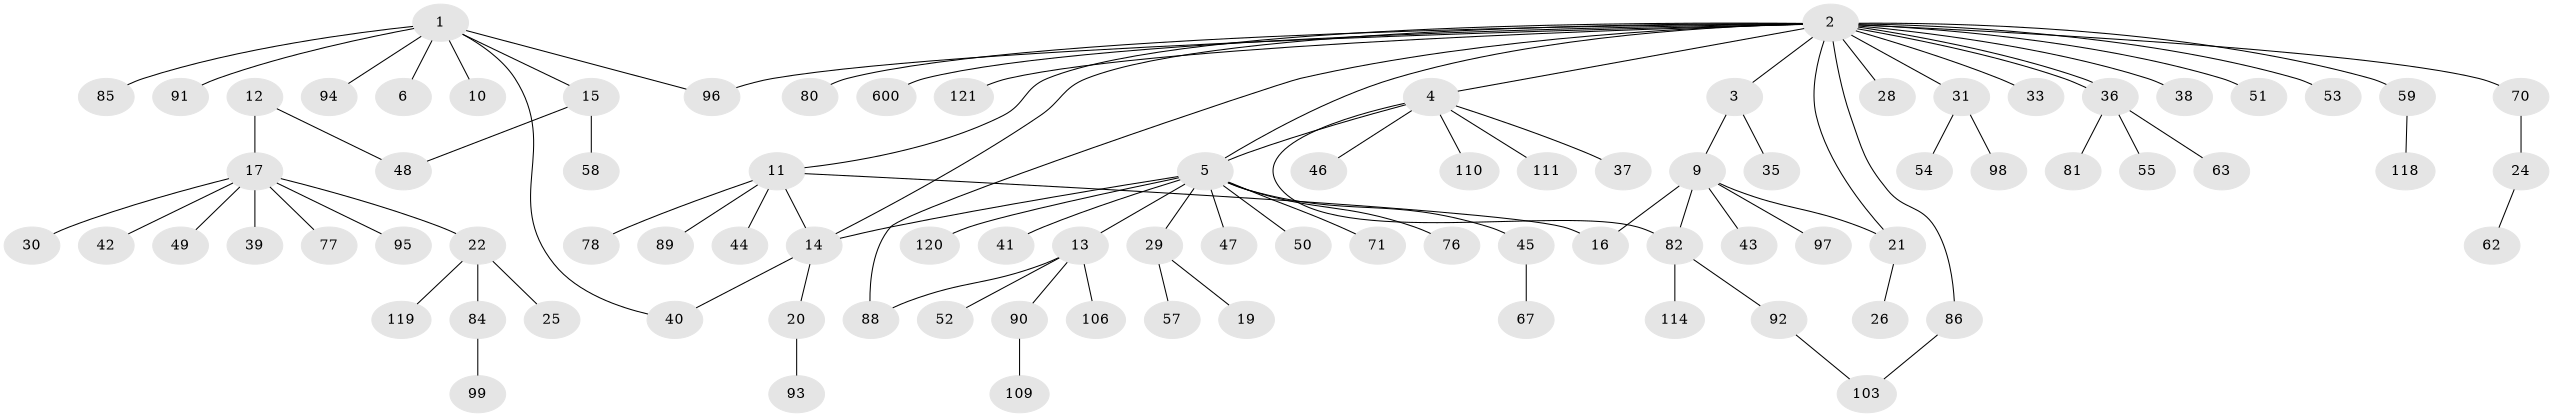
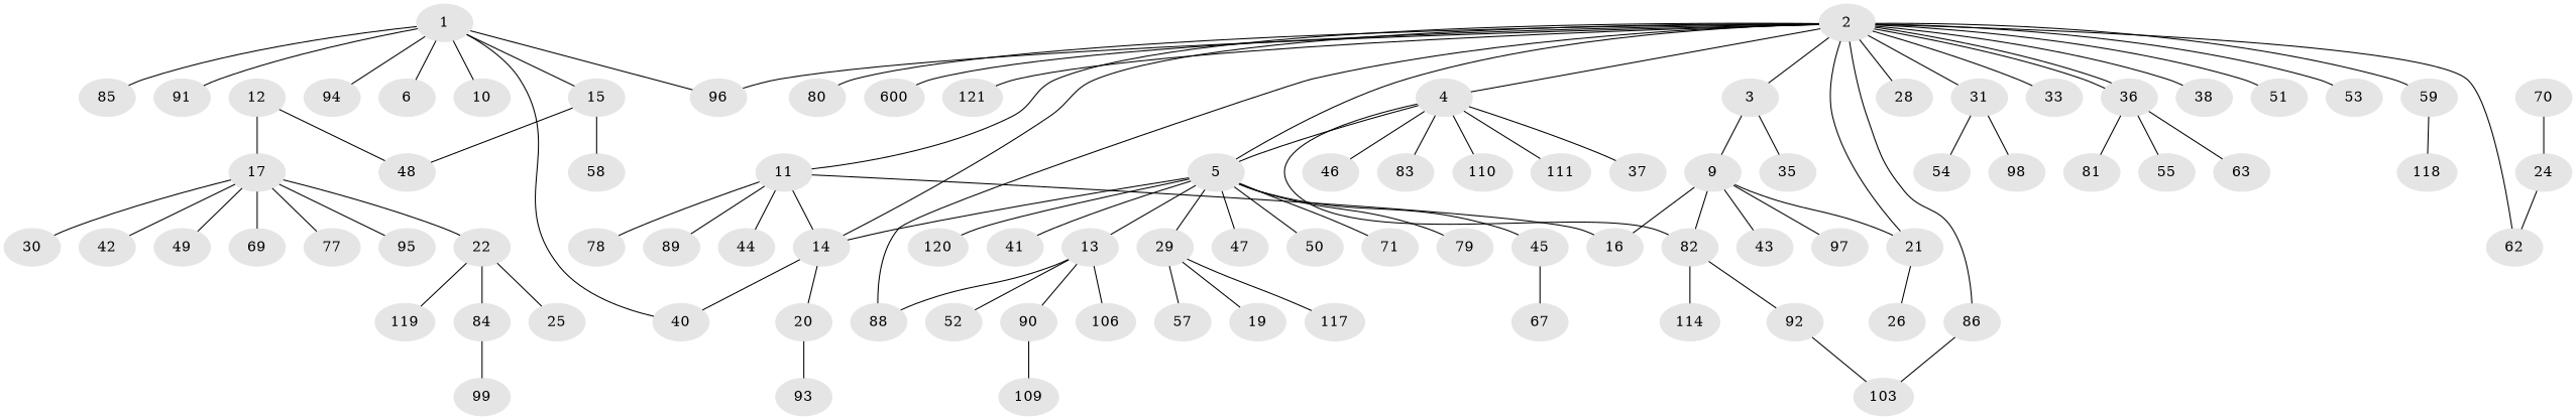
  graph {
    node [color=gray90 style=filled]
    1 [super="+65"]
    6
    10
    15 [super="+115"]
    40
    85
    91
    94
    96
    2 [super="+72"]
    3 [super="+48"]
    4 [super="+7"]
    5 [super="+8"]
    11 [super="+64"]
    14 [super="+102"]
    21
    28
    31 [super="+106"]
    33
    36 [super="+113"]
    38
    51
    53
    59 [super="+68"]
    70 [super="+74"]
    80
    86 [super="+122"]
    88
    n29 [label=600]
    121
    n31 [label=48]
    58 [super="+101"]
    9 [super="+56"]
    35
    37
    46
+   83
    110
    111
    82 [super="+107"]
    13 [super="+39"]
    n42 [label=29 super="+61"]
    41 [super="+73"]
    45 [super="+108"]
    47
    50
    71
-   76
+   76 [label=79]
    120
    16
    44
    78
    89
    20 [super="+32"]
    26 [super="+112"]
    62 [super="+75"]
    24
    54
    98
    55
    63 [super="+66"]
    81
    118
    103
    43
    97
    52
    90 [super="+105"]
    n69 [label=106]
    57
    n71 [label=19 super="+87"]
+   117
    67
    12 [super="+60"]
    17 [super="+19"]
    92 [super="+116"]
    114
    22 [super="+34"]
    30
    42
    49
-   69 [label=39]
+   69
    77
    95
    109
    93
    25 [super="+29"]
    84
    119
    99
    1 -- 6
    1 -- 10
    1 -- 15
    1 -- 40
    1 -- 85
    1 -- 91
    1 -- 94
    1 -- 96
    15 -- n31
    15 -- 58
    2 -- 96
    2 -- 3
    2 -- 4
    2 -- 5
    2 -- 11
    2 -- 14
    2 -- 21
    2 -- 28
    2 -- 31
    2 -- 33
    2 -- 36
    2 -- 36
    2 -- 38
    2 -- 51
    2 -- 53
    2 -- 59
-   2 -- 70
+   2 -- 62
    2 -- 80
    2 -- 86
    2 -- 88
    2 -- n29
    2 -- 121
    3 -- 9
    3 -- 35
    4 -- 5
    4 -- 37
    4 -- 46
+   4 -- 83
    4 -- 110
    4 -- 111
    4 -- 82
    5 -- 14
    5 -- 13
    5 -- n42
    5 -- 41
    5 -- 45
    5 -- 47
    5 -- 50
    5 -- 71
    5 -- 76
    5 -- 120
    11 -- 14
    11 -- 16
    11 -- 44
    11 -- 78
    11 -- 89
    14 -- 40
    14 -- 20
    21 -- 26
    31 -- 54
    31 -- 98
    36 -- 55
    36 -- 63
    36 -- 81
    59 -- 118
    70 -- 24
    86 -- 103
    9 -- 21
    9 -- 82
    9 -- 16
    9 -- 43
    9 -- 97
    82 -- 92
    82 -- 114
    13 -- 88
    13 -- 52
    13 -- 90
    13 -- n69
    n42 -- 57
    n42 -- n71
+   n42 -- 117
    45 -- 67
    20 -- 93
    24 -- 62
    90 -- 109
    12 -- n31
    12 -- 17
    17 -- 22
    17 -- 30
    17 -- 42
    17 -- 49
    17 -- 69
    17 -- 77
    17 -- 95
    92 -- 103
    22 -- 25
    22 -- 84
    22 -- 119
    84 -- 99
  }
